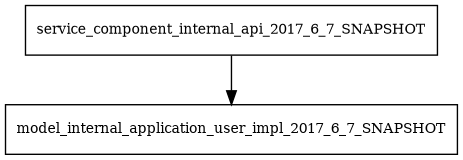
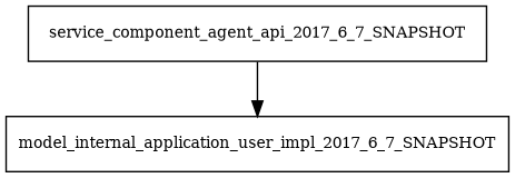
  digraph {
    node [fontsize=10.0 shape=box]
-   service_component_agent_api_2017_6_7_SNAPSHOT [label=service_component_internal_api_2017_6_7_SNAPSHOT]
+   service_component_agent_api_2017_6_7_SNAPSHOT
    model_internal_application_user_impl_2017_6_7_SNAPSHOT
    service_component_agent_api_2017_6_7_SNAPSHOT -> model_internal_application_user_impl_2017_6_7_SNAPSHOT
  }
